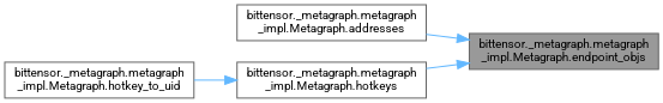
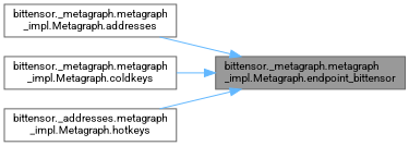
  digraph {
    fontname=Roboto
    rankdir=RL
    node [color=grey40 fillcolor=white fontname=Roboto fontsize=10 shape=box style=filled]
    edge [color=steelblue1 dir=back fontname=Roboto fontsize=10 labelfontname=Helvetica labelfontsize=10 style=solid]
-   n1 [color=gray40 fillcolor=grey60 fontcolor=black height=0.2 label="bittensor._metagraph.metagraph\l_impl.Metagraph.endpoint_objs" width=0.4]
+   n1 [color=gray40 fillcolor=grey60 fontcolor=black height=0.2 label="bittensor._metagraph.metagraph\l_impl.Metagraph.endpoint_bittensor" width=0.4]
    n2 [height=0.2 label="bittensor._metagraph.metagraph\l_impl.Metagraph.addresses" width=0.4]
-   n4 [height=0.2 label="bittensor._metagraph.metagraph\l_impl.Metagraph.hotkeys" width=0.4]
-   n5 [height=0.2 label="bittensor._metagraph.metagraph\l_impl.Metagraph.hotkey_to_uid" width=0.4]
+   n3 [height=0.2 label="bittensor._metagraph.metagraph\l_impl.Metagraph.coldkeys" width=0.4]
+   n4 [height=0.2 label="bittensor._addresses.metagraph\l_impl.Metagraph.hotkeys" width=0.4]
    n1 -> n2
+   n1 -> n3
    n1 -> n4
-   n4 -> n5
  }
